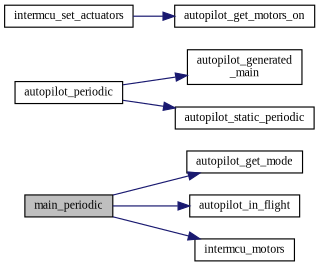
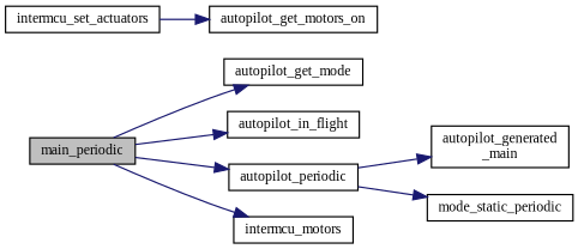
  digraph {
    fontname="Liberation Serif"
    rankdir=LR
    node [color=black fillcolor=white fontname="Liberation Serif" fontsize=10 shape=record style=filled]
    edge [color=midnightblue fontname="Liberation Serif" fontsize=10 labelfontname=FreeSans labelfontsize=10 style=solid]
    n1 [fillcolor=grey75 fontcolor=black height=0.2 label=main_periodic width=0.4]
    n2 [height=0.2 label=autopilot_get_mode width=0.4]
    n3 [height=0.2 label=autopilot_in_flight width=0.4]
    n4 [height=0.2 label=autopilot_periodic width=0.4]
    n5 [height=0.2 label=intermcu_motors width=0.4]
    n6 [height=0.2 label="autopilot_generated\l_main" width=0.4]
-   n7 [height=0.2 label=autopilot_static_periodic width=0.4]
+   n7 [height=0.2 label=mode_static_periodic width=0.4]
    n8 [height=0.2 label=intermcu_set_actuators width=0.4]
    n9 [height=0.2 label=autopilot_get_motors_on width=0.4]
    n1 -> n2
    n1 -> n3
+   n1 -> n4
    n1 -> n5
    n4 -> n6
    n4 -> n7
    n8 -> n9
  }
